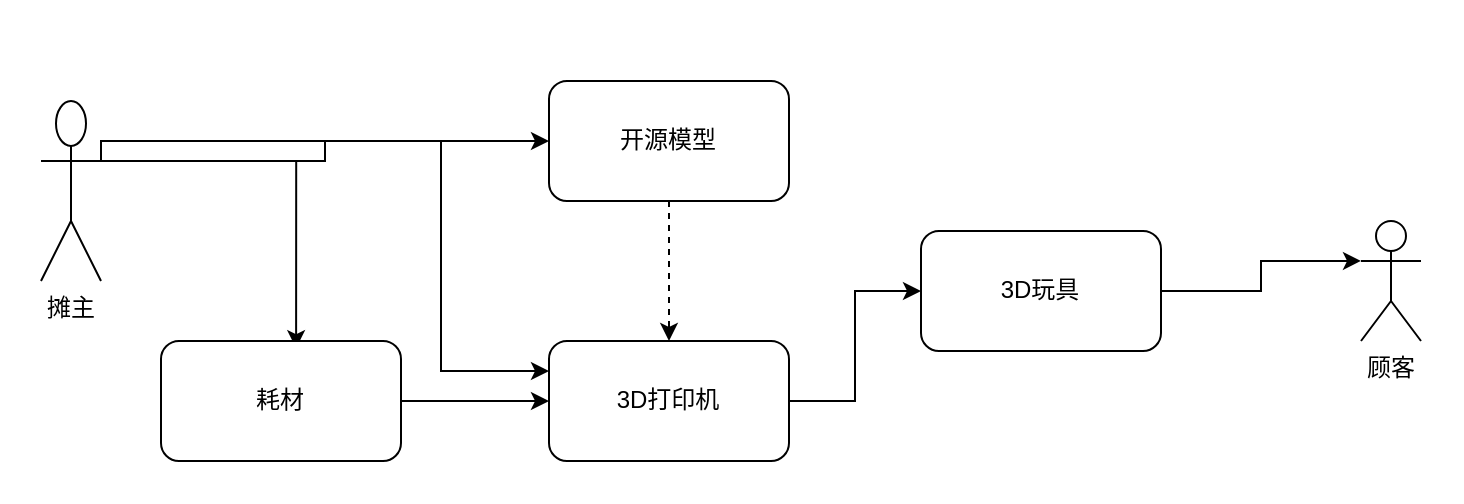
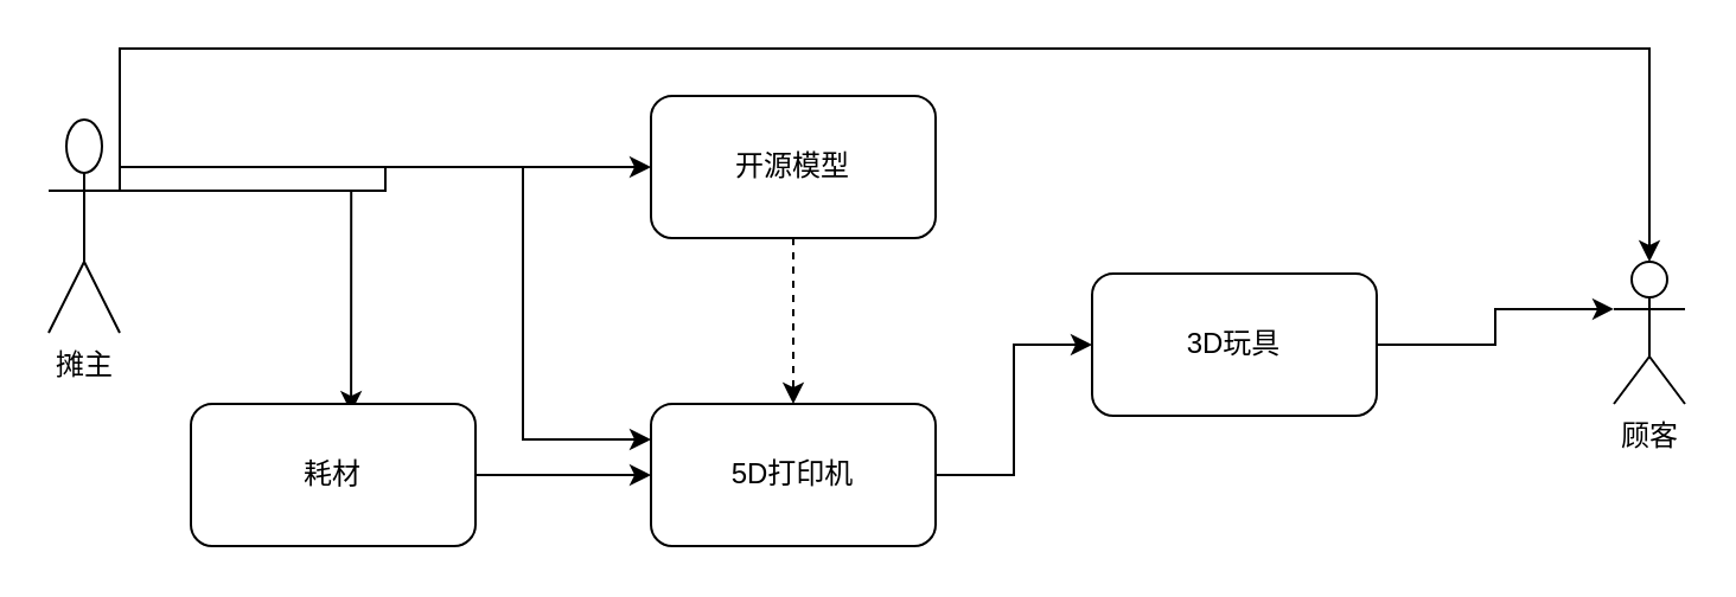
  <mxCell id="0" />
  <mxCell id="1" parent="0" />
  <mxCell id="2" value="顾客" style="shape=umlActor;verticalLabelPosition=bottom;verticalAlign=top;html=1;outlineConnect=0;" vertex="1" parent="1"><mxGeometry x="680" y="110" width="30" height="60" as="geometry" /></mxCell>
  <mxCell id="3" value="" style="edgeStyle=orthogonalEdgeStyle;rounded=0;orthogonalLoop=1;jettySize=auto;html=1;exitX=1;exitY=0.333;exitDx=0;exitDy=0;exitPerimeter=0;entryX=0;entryY=0.5;entryDx=0;entryDy=0;" edge="1" parent="1" source="7" target="9"><mxGeometry relative="1" as="geometry" /></mxCell>
  <mxCell id="4" style="edgeStyle=orthogonalEdgeStyle;rounded=0;orthogonalLoop=1;jettySize=auto;html=1;exitX=1;exitY=0.333;exitDx=0;exitDy=0;exitPerimeter=0;entryX=0.563;entryY=0.06;entryDx=0;entryDy=0;entryPerimeter=0;" edge="1" parent="1" source="7" target="15"><mxGeometry relative="1" as="geometry" /></mxCell>
  <mxCell id="5" style="edgeStyle=orthogonalEdgeStyle;rounded=0;orthogonalLoop=1;jettySize=auto;html=1;exitX=1;exitY=0.333;exitDx=0;exitDy=0;exitPerimeter=0;entryX=0;entryY=0.25;entryDx=0;entryDy=0;" edge="1" parent="1" source="7" target="13"><mxGeometry relative="1" as="geometry"><Array as="points"><mxPoint x="220" y="70" /><mxPoint x="220" y="185" /></Array></mxGeometry></mxCell>
+ <mxCell id="6" style="edgeStyle=orthogonalEdgeStyle;rounded=0;orthogonalLoop=1;jettySize=auto;html=1;exitX=1;exitY=0.333;exitDx=0;exitDy=0;exitPerimeter=0;entryX=0.5;entryY=0;entryDx=0;entryDy=0;entryPerimeter=0;" edge="1" parent="1" source="7" target="2"><mxGeometry relative="1" as="geometry"><Array as="points"><mxPoint x="50" y="20" /><mxPoint x="695" y="20" /></Array></mxGeometry></mxCell>
  <mxCell id="7" value="摊主" style="shape=umlActor;verticalLabelPosition=bottom;verticalAlign=top;html=1;outlineConnect=0;" vertex="1" parent="1"><mxGeometry x="20" y="50" width="30" height="90" as="geometry" /></mxCell>
  <mxCell id="8" style="edgeStyle=orthogonalEdgeStyle;rounded=0;orthogonalLoop=1;jettySize=auto;html=1;exitX=0.5;exitY=1;exitDx=0;exitDy=0;entryX=0.5;entryY=0;entryDx=0;entryDy=0;dashed=1;" edge="1" parent="1" source="9" target="13"><mxGeometry relative="1" as="geometry" /></mxCell>
  <mxCell id="9" value="开源模型" style="rounded=1;whiteSpace=wrap;html=1;" vertex="1" parent="1"><mxGeometry x="274" y="40" width="120" height="60" as="geometry" /></mxCell>
  <mxCell id="10" style="edgeStyle=orthogonalEdgeStyle;rounded=0;orthogonalLoop=1;jettySize=auto;html=1;exitX=1;exitY=0.5;exitDx=0;exitDy=0;entryX=0;entryY=0.333;entryDx=0;entryDy=0;entryPerimeter=0;" edge="1" parent="1" source="11" target="2"><mxGeometry relative="1" as="geometry" /></mxCell>
  <mxCell id="11" value="3D玩具" style="rounded=1;whiteSpace=wrap;html=1;" vertex="1" parent="1"><mxGeometry x="460" y="115" width="120" height="60" as="geometry" /></mxCell>
  <mxCell id="12" style="edgeStyle=orthogonalEdgeStyle;rounded=0;orthogonalLoop=1;jettySize=auto;html=1;exitX=1;exitY=0.5;exitDx=0;exitDy=0;entryX=0;entryY=0.5;entryDx=0;entryDy=0;" edge="1" parent="1" source="13" target="11"><mxGeometry relative="1" as="geometry" /></mxCell>
- <mxCell id="13" value="3D打印机" style="rounded=1;whiteSpace=wrap;html=1;" vertex="1" parent="1"><mxGeometry x="274" y="170" width="120" height="60" as="geometry" /></mxCell>
+ <mxCell id="13" value="5D打印机" style="rounded=1;whiteSpace=wrap;html=1;" vertex="1" parent="1"><mxGeometry x="274" y="170" width="120" height="60" as="geometry" /></mxCell>
  <mxCell id="14" style="edgeStyle=orthogonalEdgeStyle;rounded=0;orthogonalLoop=1;jettySize=auto;html=1;exitX=1;exitY=0.5;exitDx=0;exitDy=0;entryX=0;entryY=0.5;entryDx=0;entryDy=0;" edge="1" parent="1" source="15" target="13"><mxGeometry relative="1" as="geometry" /></mxCell>
  <mxCell id="15" value="耗材" style="rounded=1;whiteSpace=wrap;html=1;" vertex="1" parent="1"><mxGeometry x="80" y="170" width="120" height="60" as="geometry" /></mxCell>
